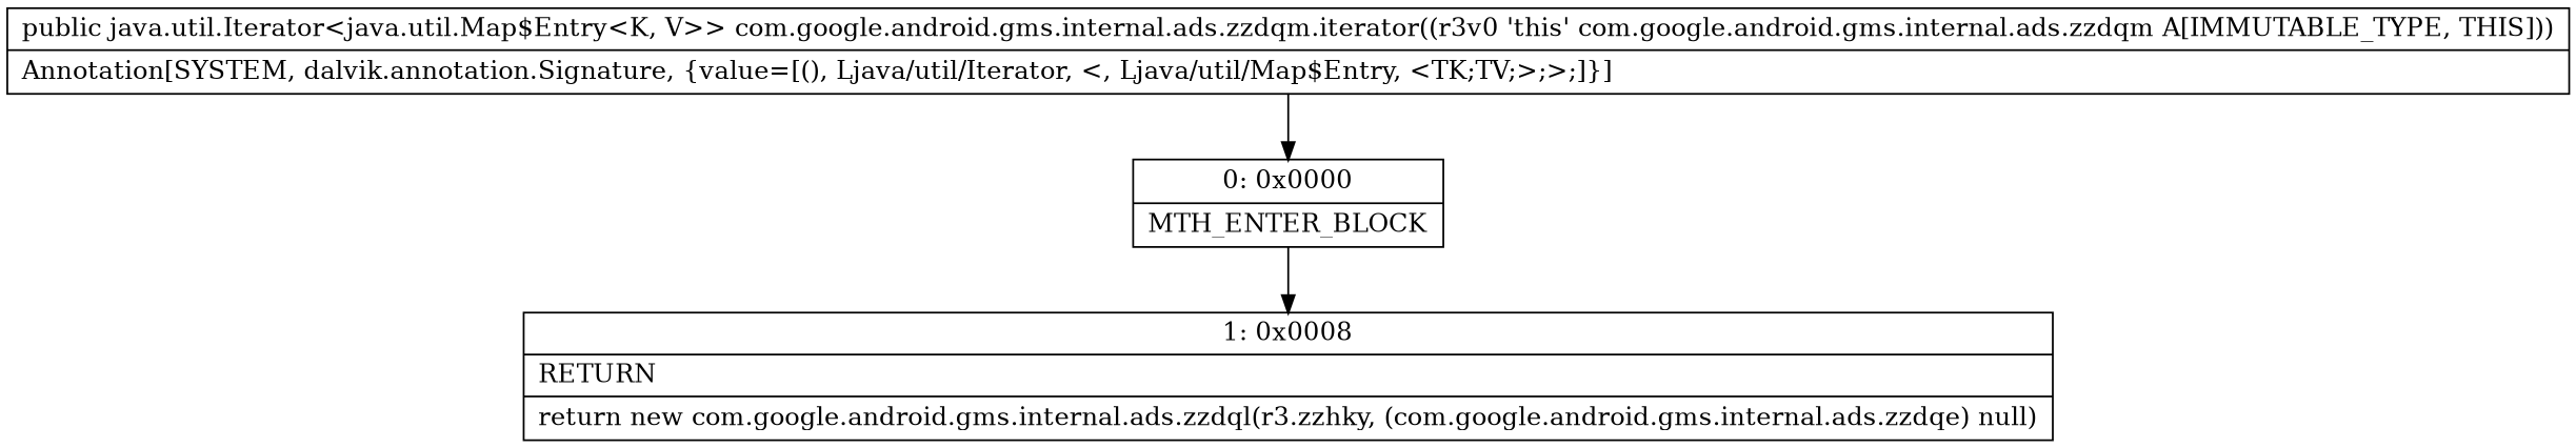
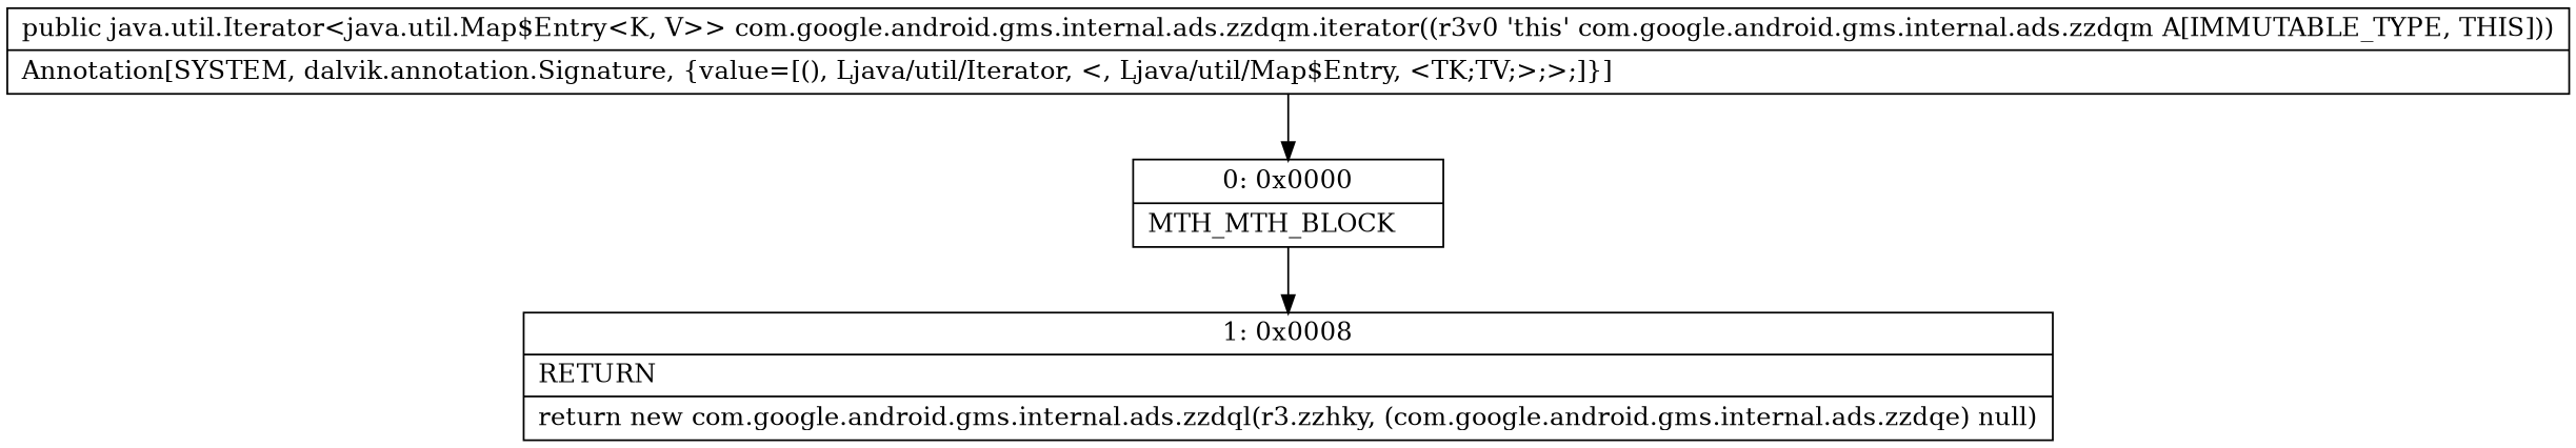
  digraph {
    node [shape=record]
-   n1 [label="{0\:\ 0x0000|MTH_ENTER_BLOCK\l}"]
+   n1 [label="{0\:\ 0x0000|MTH_MTH_BLOCK\l}"]
    n2 [label="{1\:\ 0x0008|RETURN\l|return new com.google.android.gms.internal.ads.zzdql(r3.zzhky, (com.google.android.gms.internal.ads.zzdqe) null)\l}"]
    n3 [label="{public java.util.Iterator\<java.util.Map$Entry\<K, V\>\> com.google.android.gms.internal.ads.zzdqm.iterator((r3v0 'this' com.google.android.gms.internal.ads.zzdqm A[IMMUTABLE_TYPE, THIS]))  | Annotation[SYSTEM, dalvik.annotation.Signature, \{value=[(), Ljava\/util\/Iterator, \<, Ljava\/util\/Map$Entry, \<TK;TV;\>;\>;]\}]\l}"]
    n1 -> n2
    n3 -> n1
  }
